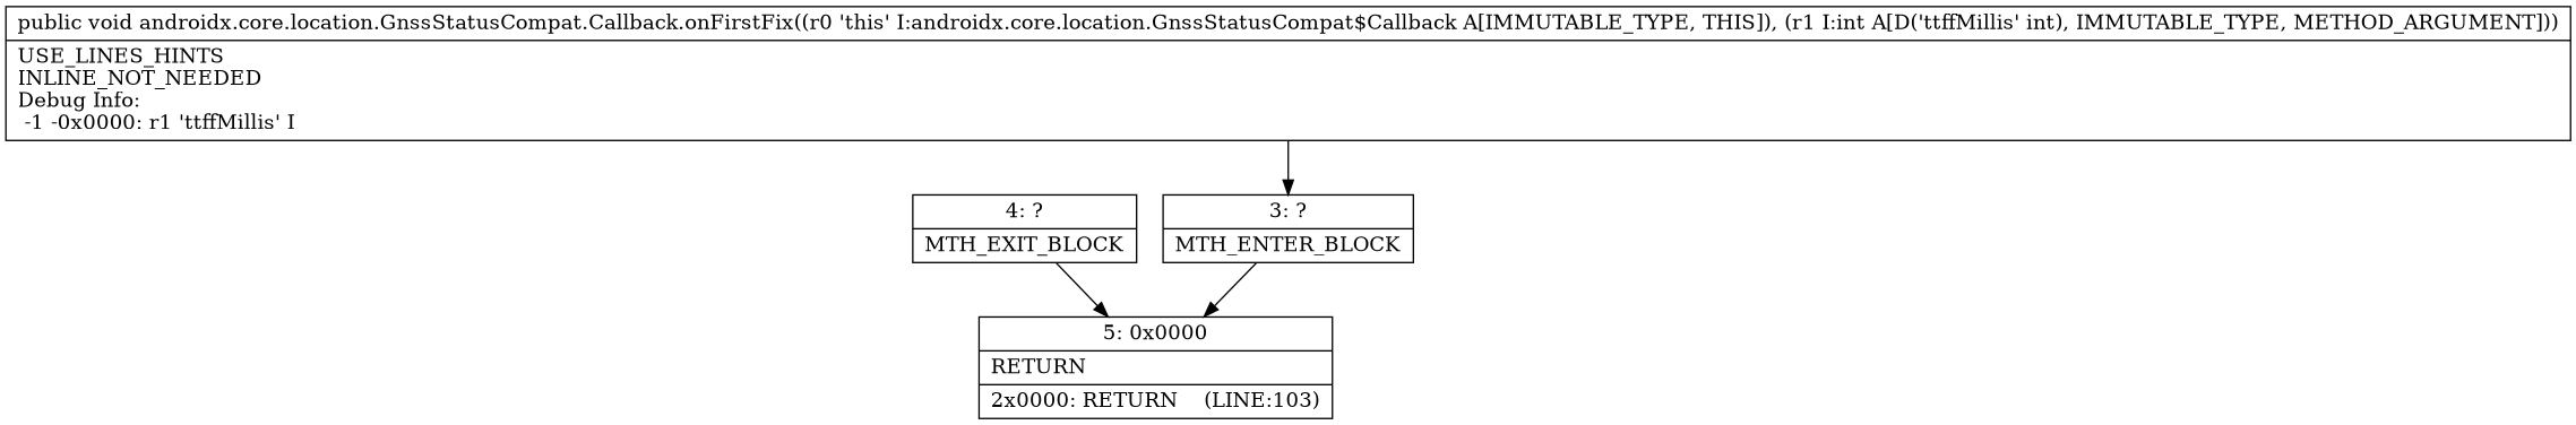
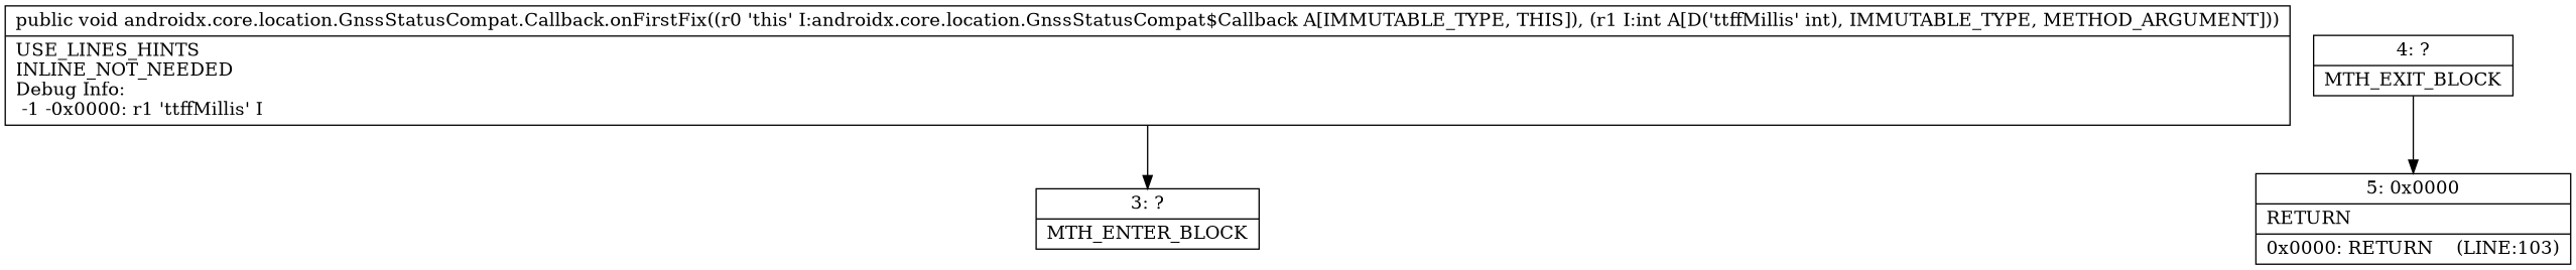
  digraph {
    node [shape=record]
    n1 [label="{3\:\ ?|MTH_ENTER_BLOCK\l}"]
-   n2 [label="{5\:\ 0x0000|RETURN\l|2x0000: RETURN    (LINE:103)\l}"]
+   n2 [label="{5\:\ 0x0000|RETURN\l|0x0000: RETURN    (LINE:103)\l}"]
    n3 [label="{4\:\ ?|MTH_EXIT_BLOCK\l}"]
    n4 [label="{public void androidx.core.location.GnssStatusCompat.Callback.onFirstFix((r0 'this' I:androidx.core.location.GnssStatusCompat$Callback A[IMMUTABLE_TYPE, THIS]), (r1 I:int A[D('ttffMillis' int), IMMUTABLE_TYPE, METHOD_ARGUMENT]))  | USE_LINES_HINTS\lINLINE_NOT_NEEDED\lDebug Info:\l  \-1 \-0x0000: r1 'ttffMillis' I\l}"]
-   n1 -> n2
    n3 -> n2
    n4 -> n1
  }
